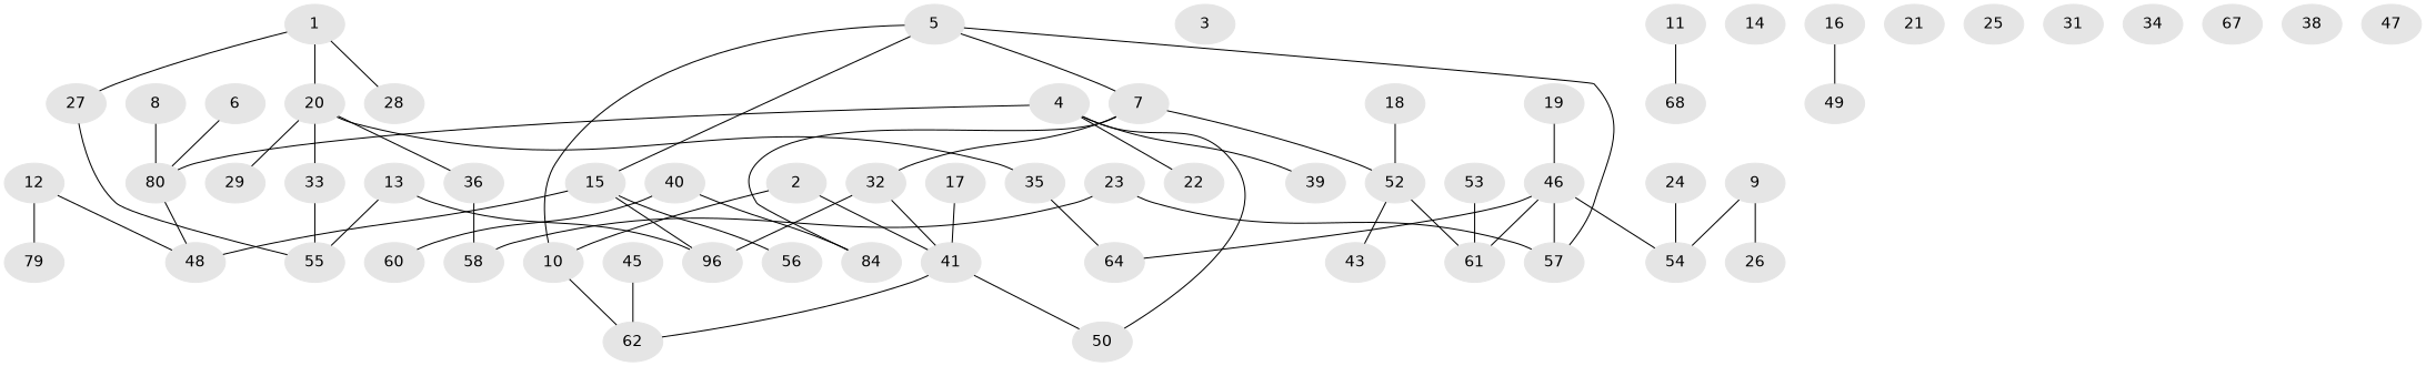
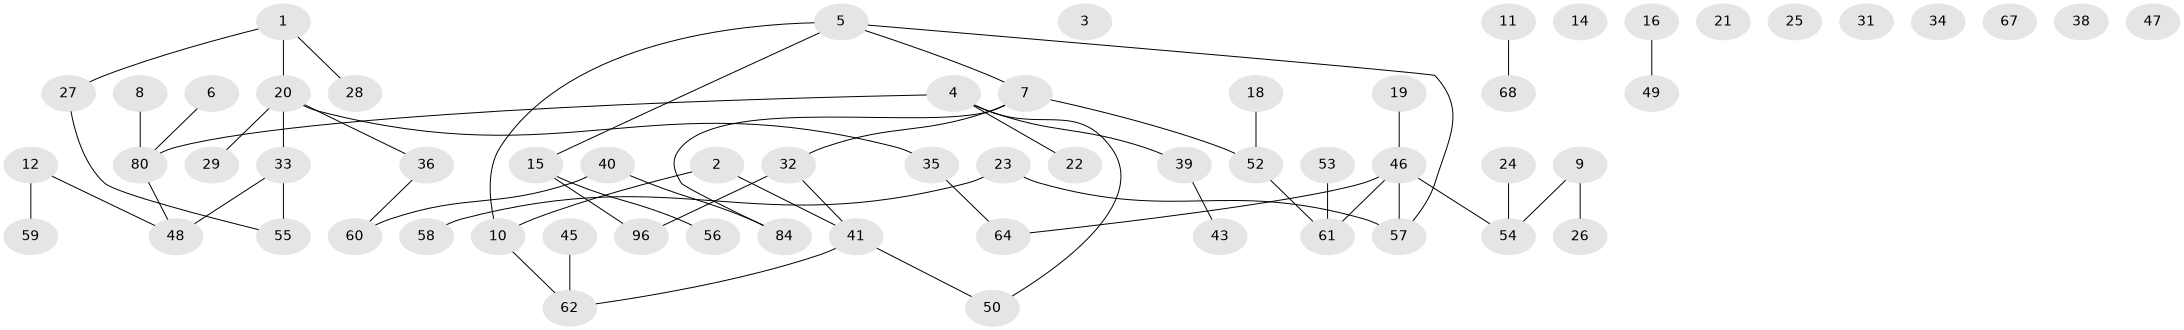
  graph {
    fontname="DejaVu Sans"
    node [color=gray90 fontname="DejaVu Sans" style=filled]
    edge [fontname="DejaVu Sans"]
    1
    20
    27
    28
    29
    33
    35
    36
    55
    2
    10
    41
    62
    50
    3
    4
    22
    n18 [label=80]
    39
    48
    43
    5
    7
    15
    57
    32
    n27 [label=84]
    52
    n29 [label=96]
    56
    6
    61
    8
    23
    58
    9
    26
    54
    n39 [label=68]
    11
    12
-   59 [label=79]
-   13
+   59
    14
    16
    49
-   17
    18
    19
    46
    64
    60
    21
    24
    25
    31
    34
    n58 [label=67]
    38
    40
    45
    47
    53
    1 -- 20
    1 -- 27
    1 -- 28
    20 -- 29
    20 -- 33
    20 -- 35
    20 -- 36
    27 -- 55
    33 -- 55
    35 -- 64
-   36 -- 58
+   36 -- 60
    2 -- 10
    2 -- 41
    10 -- 62
    41 -- 62
    41 -- 50
    4 -- 50
    4 -- 22
    4 -- n18
    4 -- 39
    n18 -- 48
-   52 -- 43
+   39 -- 43
    5 -- 10
    5 -- 7
    5 -- 15
    5 -- 57
    7 -- 32
    7 -- n27
    7 -- 52
-   15 -- 48
+   33 -- 48
    15 -- n29
    15 -- 56
    32 -- 41
    32 -- n29
    52 -- 61
    6 -- n18
    8 -- n18
    23 -- 57
    23 -- 58
    9 -- 26
    9 -- 54
    11 -- n39
    12 -- 48
    12 -- 59
-   13 -- 55
-   13 -- n29
    16 -- 49
-   17 -- 41
    18 -- 52
    19 -- 46
    46 -- 57
    46 -- 61
    46 -- 54
    46 -- 64
    24 -- 54
    40 -- n27
    40 -- 60
    45 -- 62
    53 -- 61
  }
